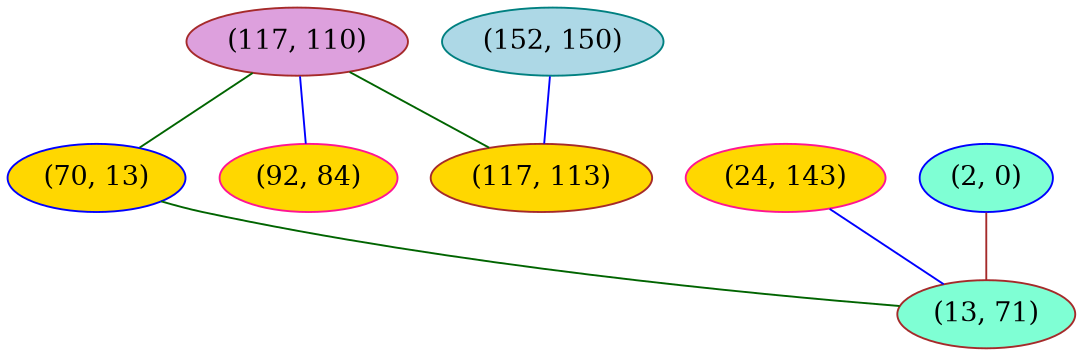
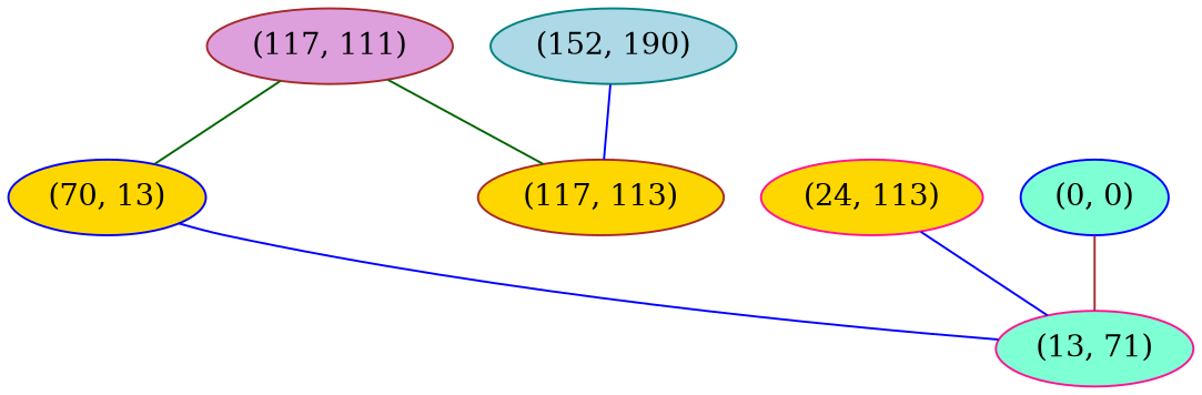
  graph {
    node [color=brown fillcolor=gold style=filled]
    edge [color=blue weight=1]
-   "(117, 111)" [fillcolor=plum label="(117, 110)"]
+   "(117, 111)" [fillcolor=plum]
    n2 [color=blue label="(70, 13)"]
-   "(92, 84)" [color=deeppink]
    "(117, 113)"
-   "(13, 71)" [fillcolor=aquamarine]
-   "(24, 113)" [color=deeppink label="(24, 143)"]
-   "(0, 0)" [color=blue fillcolor=aquamarine label="(2, 0)"]
-   "(152, 150)" [color=teal fillcolor=lightblue]
+   "(13, 71)" [color=deeppink fillcolor=aquamarine]
+   "(24, 113)" [color=deeppink]
+   "(0, 0)" [color=blue fillcolor=aquamarine]
+   "(152, 150)" [color=teal fillcolor=lightblue label="(152, 190)"]
    "(117, 111)" -- n2 [color=darkgreen]
-   "(117, 111)" -- "(92, 84)"
    "(117, 111)" -- "(117, 113)" [color=darkgreen]
-   n2 -- "(13, 71)" [color=darkgreen]
+   n2 -- "(13, 71)"
    "(24, 113)" -- "(13, 71)"
    "(0, 0)" -- "(13, 71)" [color=brown weight=4]
    "(152, 150)" -- "(117, 113)"
  }
